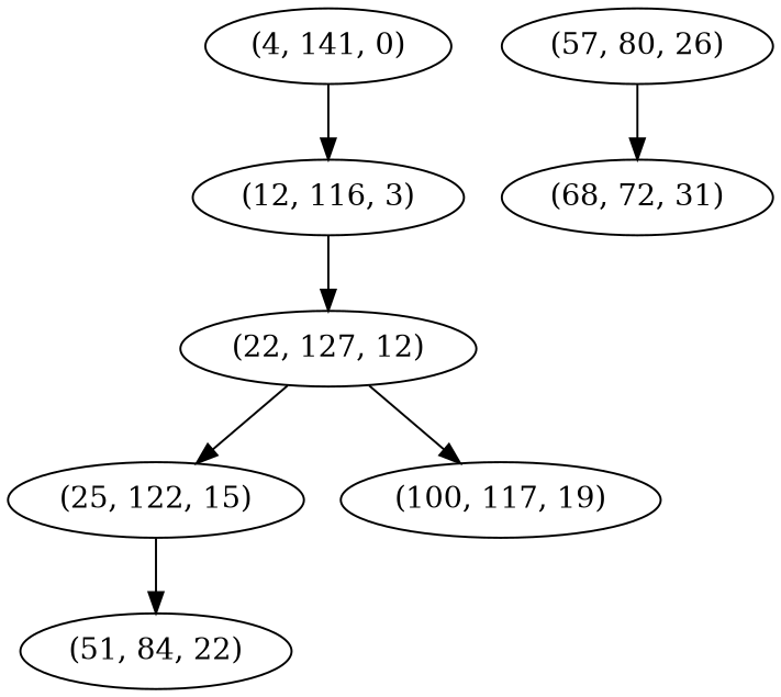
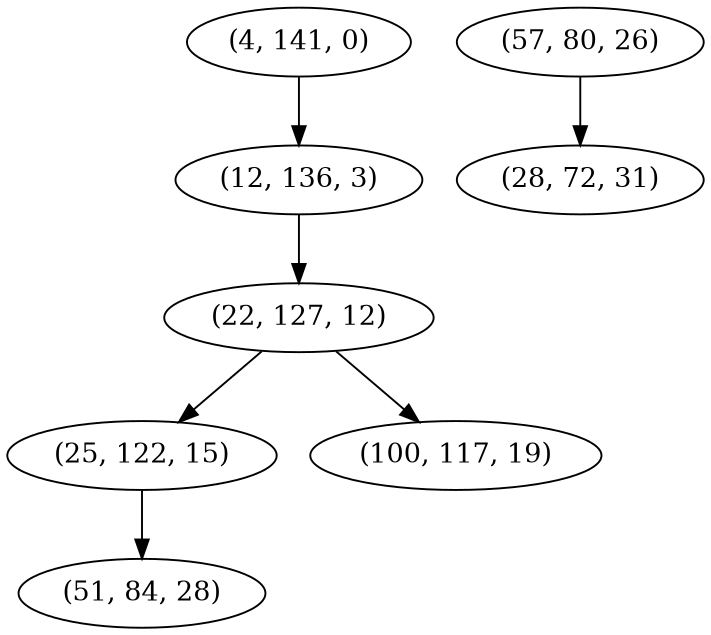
  digraph {
    n1 [label="(4, 141, 0)"]
-   "(12, 136, 3)" [label="(12, 116, 3)"]
+   "(12, 136, 3)"
    "(22, 127, 12)"
    "(25, 122, 15)"
    "(100, 117, 19)"
-   "(51, 84, 22)"
+   "(51, 84, 22)" [label="(51, 84, 28)"]
    "(57, 80, 26)"
-   "(68, 72, 31)"
+   "(68, 72, 31)" [label="(28, 72, 31)"]
    n1 -> "(12, 136, 3)"
    "(12, 136, 3)" -> "(22, 127, 12)"
    "(22, 127, 12)" -> "(25, 122, 15)"
    "(22, 127, 12)" -> "(100, 117, 19)"
    "(25, 122, 15)" -> "(51, 84, 22)"
    "(57, 80, 26)" -> "(68, 72, 31)"
  }
